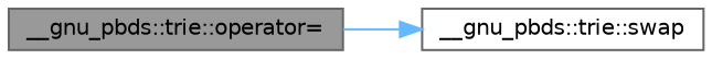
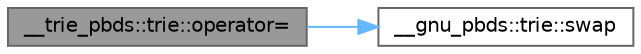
  digraph {
    rankdir=LR
    fontname="DejaVu Sans"
    node [fontname="DejaVu Sans" fontsize=10 shape=box style=filled]
-   n1 [color=gray40 fillcolor=grey60 fontcolor=black height=0.2 label="__gnu_pbds::trie::operator=" width=0.4]
+   n1 [color=gray40 fillcolor=grey60 fontcolor=black height=0.2 label="__trie_pbds::trie::operator=" width=0.4]
    n2 [color=grey40 fillcolor=white height=0.2 label="__gnu_pbds::trie::swap" width=0.4]
    n1 -> n2 [color=steelblue1 fontname="DejaVu Sans" fontsize=10 labelfontname=Helvetica labelfontsize=10 style=solid]
  }
